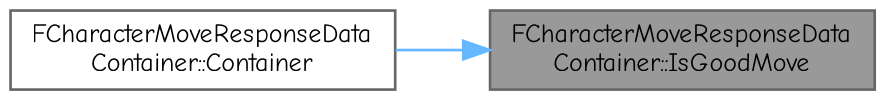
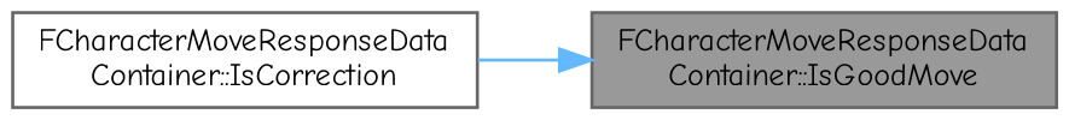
  digraph {
    rankdir=RL
    fontname="Comic Neue"
    node [fontname="Comic Neue" fontsize=10 shape=box style=filled]
    n1 [color=gray40 fillcolor=grey60 fontcolor=black height=0.2 label="FCharacterMoveResponseData\lContainer::IsGoodMove" width=0.4]
-   n2 [color=grey40 fillcolor=white height=0.2 label="FCharacterMoveResponseData\lContainer::Container" width=0.4]
+   n2 [color=grey40 fillcolor=white height=0.2 label="FCharacterMoveResponseData\lContainer::IsCorrection" width=0.4]
    n1 -> n2 [color=steelblue1 dir=back fontname="Comic Neue" fontsize=10 labelfontname=Helvetica labelfontsize=10 style=solid]
  }
